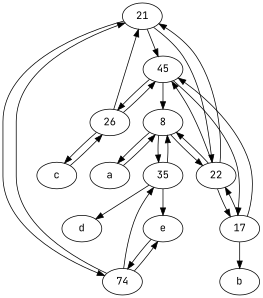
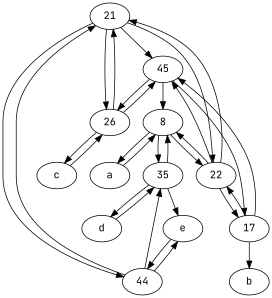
  digraph {
    fontname="JetBrains Mono"
    node [fontname="JetBrains Mono"]
    edge [fontname="JetBrains Mono"]
    n1 [label=21]
    45
    26
    22
-   44 [label=74]
+   44
    8
    17
    c
    35
    e
    a
    d
    b
    n1 -> 45
+   n1 -> 26
    n1 -> 22
    n1 -> 44
    45 -> 26
    45 -> 8
    45 -> 17
    26 -> n1
    26 -> 45
    26 -> c
    22 -> n1
    22 -> 45
    22 -> 8
    22 -> 17
    44 -> n1
    44 -> 35
    44 -> e
    8 -> 22
    8 -> 35
    8 -> a
    17 -> 45
    17 -> 22
    17 -> b
    c -> 26
    35 -> 8
    35 -> e
    35 -> d
    e -> 44
    a -> 8
+   d -> 35
  }
